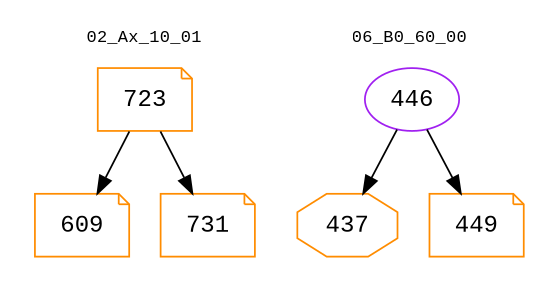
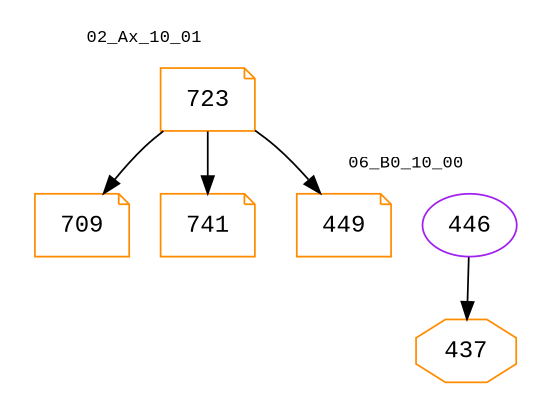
  digraph {
    fontname="Liberation Mono"
    node [color=darkorange fontname="Liberation Mono" shape=note]
    edge [color=black fontname="Liberation Mono"]
    n1 [label=723]
-   n2 [label=609]
-   n3 [label=731]
+   n2 [label=709]
+   n3 [label=741]
    n4 [color=purple label=446 shape=ellipse]
    n5 [label=437 shape=octagon]
    n6 [label=449]
    subgraph cluster_1 {
      color=white
      fontsize=10
      label="02_Ax_10_01"
      n1
      n2
      n3
    }
    subgraph cluster_2 {
      color=white
      fontsize=10
-     label="06_B0_60_00"
+     label="06_B0_10_00"
      n4
      n5
      n6
    }
    n1 -> n2
    n1 -> n3
    n4 -> n5
-   n4 -> n6
+   n1 -> n6
  }
